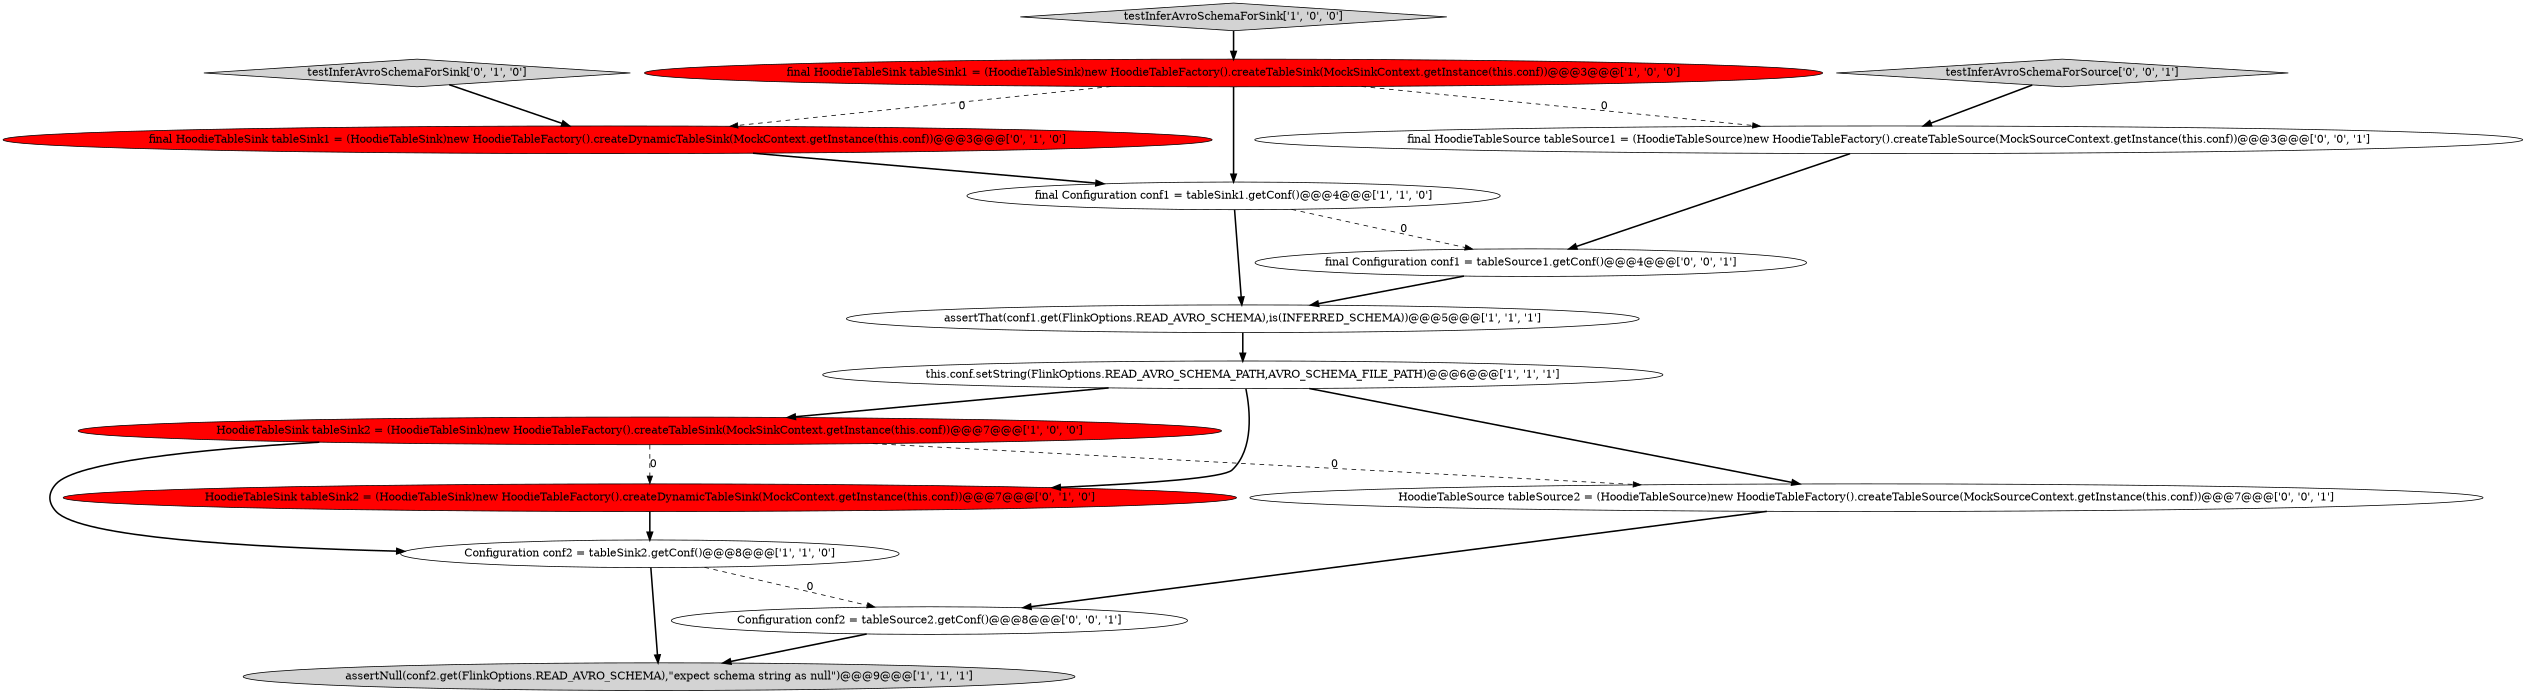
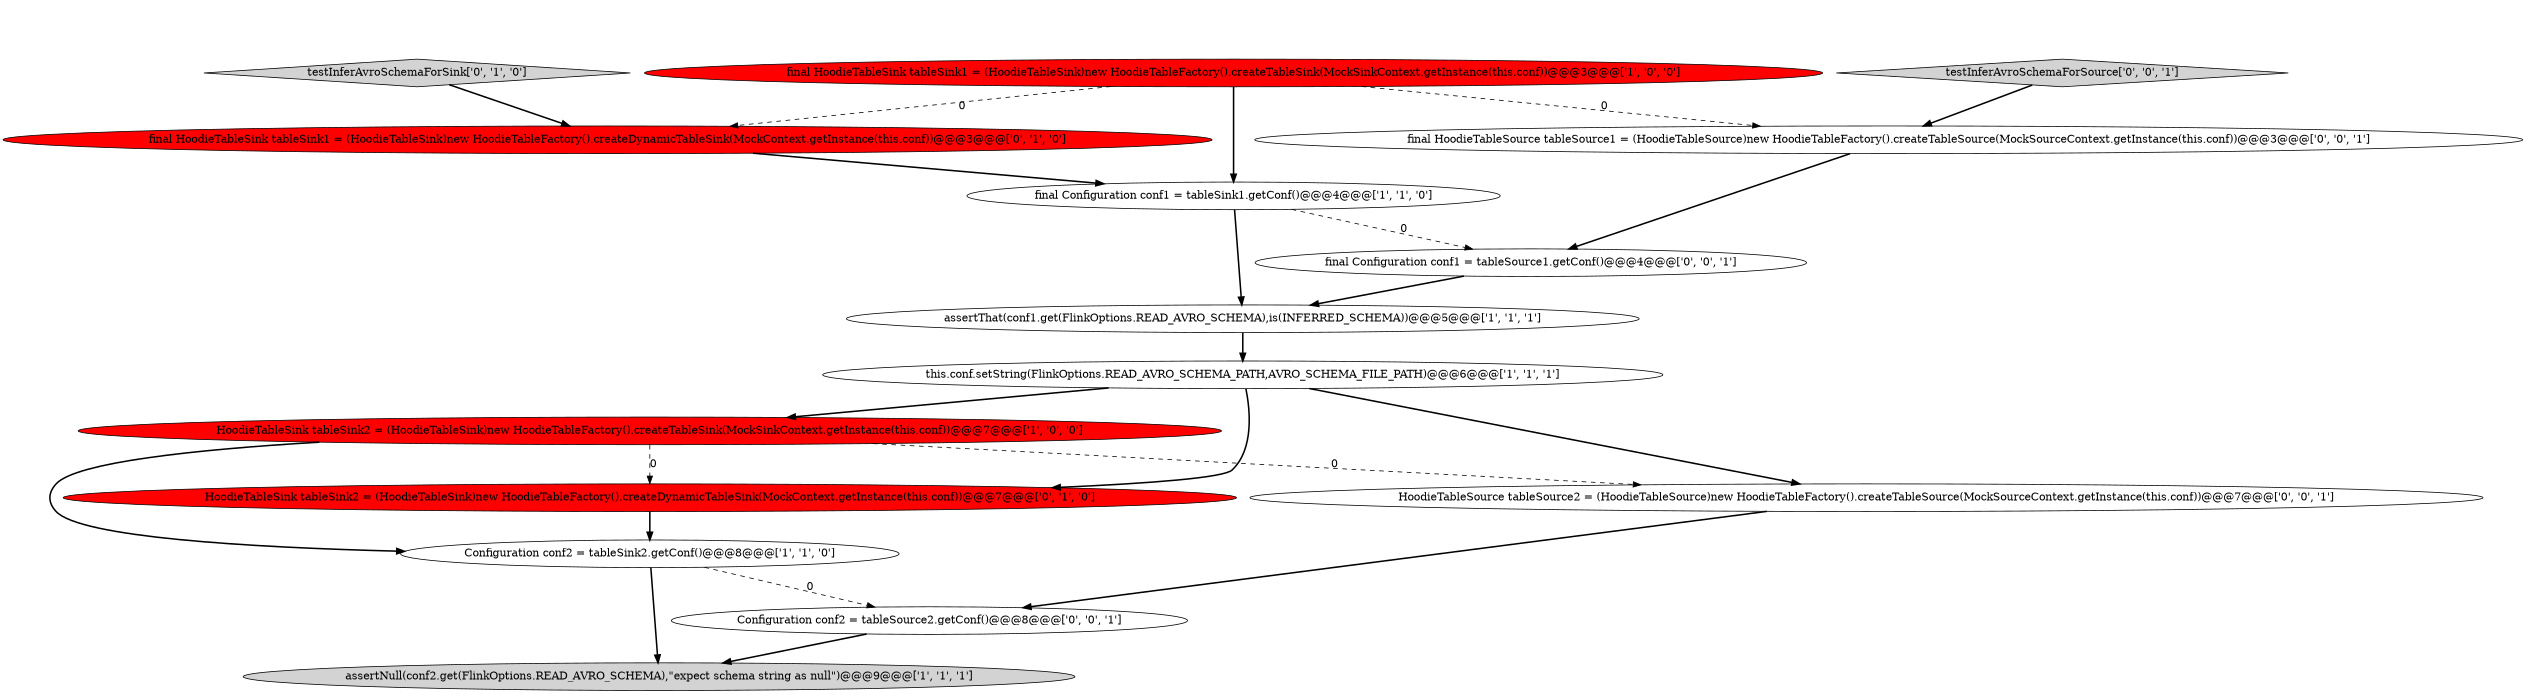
  digraph {
    node [fillcolor=white shape=ellipse style=filled]
    edge [style=bold]
    n1 [label="final Configuration conf1 = tableSink1.getConf()@@@4@@@['1', '1', '0']"]
    n2 [label="final Configuration conf1 = tableSource1.getConf()@@@4@@@['0', '0', '1']"]
    n3 [label="assertThat(conf1.get(FlinkOptions.READ_AVRO_SCHEMA),is(INFERRED_SCHEMA))@@@5@@@['1', '1', '1']"]
-   n4 [fillcolor=lightgray label="testInferAvroSchemaForSink['1', '0', '0']" shape=diamond]
    n5 [fillcolor=red label="final HoodieTableSink tableSink1 = (HoodieTableSink)new HoodieTableFactory().createTableSink(MockSinkContext.getInstance(this.conf))@@@3@@@['1', '0', '0']"]
    n6 [fillcolor=red label="HoodieTableSink tableSink2 = (HoodieTableSink)new HoodieTableFactory().createTableSink(MockSinkContext.getInstance(this.conf))@@@7@@@['1', '0', '0']"]
    n7 [fillcolor=red label="HoodieTableSink tableSink2 = (HoodieTableSink)new HoodieTableFactory().createDynamicTableSink(MockContext.getInstance(this.conf))@@@7@@@['0', '1', '0']"]
    n8 [label="Configuration conf2 = tableSink2.getConf()@@@8@@@['1', '1', '0']"]
    n9 [label="HoodieTableSource tableSource2 = (HoodieTableSource)new HoodieTableFactory().createTableSource(MockSourceContext.getInstance(this.conf))@@@7@@@['0', '0', '1']"]
    n10 [label="Configuration conf2 = tableSource2.getConf()@@@8@@@['0', '0', '1']"]
    n11 [fillcolor=lightgray label="assertNull(conf2.get(FlinkOptions.READ_AVRO_SCHEMA),\"expect schema string as null\")@@@9@@@['1', '1', '1']"]
    n12 [label="this.conf.setString(FlinkOptions.READ_AVRO_SCHEMA_PATH,AVRO_SCHEMA_FILE_PATH)@@@6@@@['1', '1', '1']"]
    n13 [fillcolor=lightgray label="testInferAvroSchemaForSource['0', '0', '1']" shape=diamond]
    n14 [label="final HoodieTableSource tableSource1 = (HoodieTableSource)new HoodieTableFactory().createTableSource(MockSourceContext.getInstance(this.conf))@@@3@@@['0', '0', '1']"]
    n15 [fillcolor=red label="final HoodieTableSink tableSink1 = (HoodieTableSink)new HoodieTableFactory().createDynamicTableSink(MockContext.getInstance(this.conf))@@@3@@@['0', '1', '0']"]
    n16 [fillcolor=lightgray label="testInferAvroSchemaForSink['0', '1', '0']" shape=diamond]
    n1 -> n2 [label=0 style=dashed]
    n1 -> n3
    n2 -> n3
    n3 -> n12
-   n4 -> n5
    n5 -> n1
    n5 -> n14 [label=0 style=dashed]
    n5 -> n15 [label=0 style=dashed]
    n6 -> n7 [label=0 style=dashed]
    n6 -> n8
    n6 -> n9 [label=0 style=dashed]
    n7 -> n8
    n8 -> n10 [label=0 style=dashed]
    n8 -> n11
    n9 -> n10
    n10 -> n11
    n12 -> n6
    n12 -> n7
    n12 -> n9
    n13 -> n14
    n14 -> n2
    n15 -> n1
    n16 -> n15
  }
